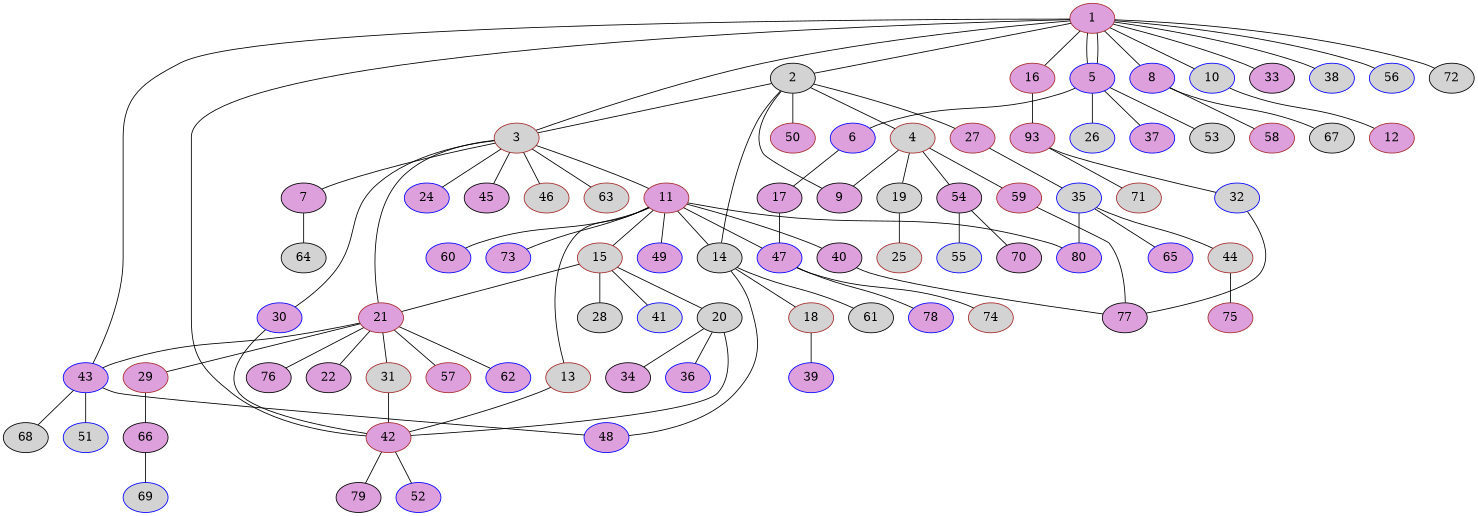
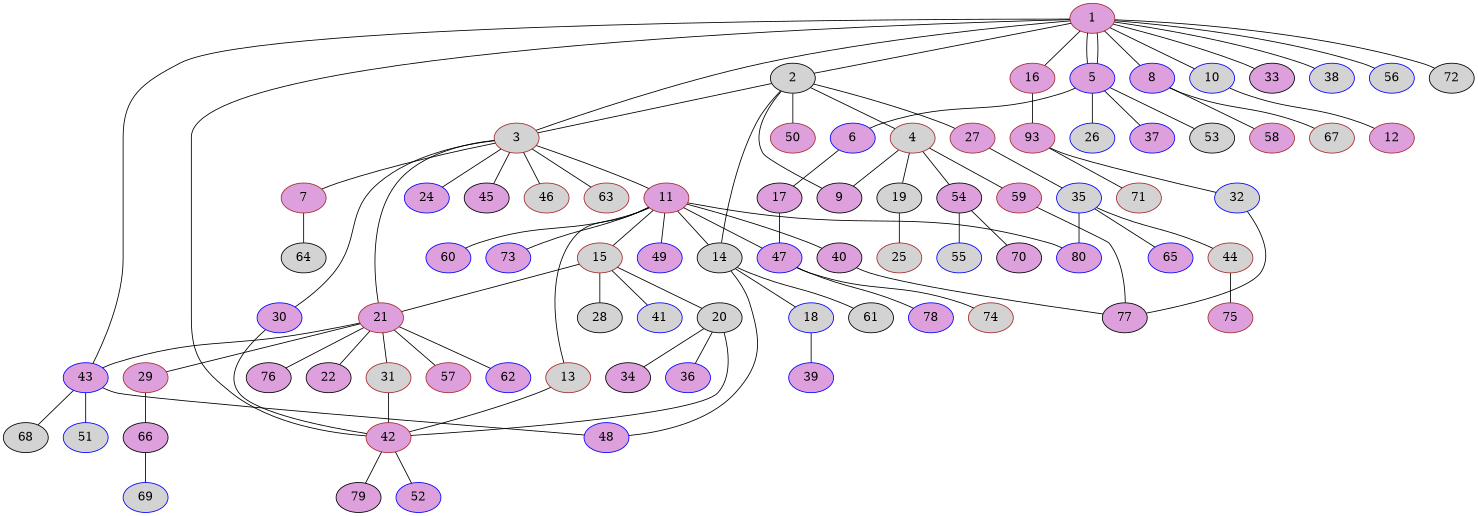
  graph {
    node [color=blue fillcolor=plum style=filled]
    1 [color=brown]
    2 [color=black fillcolor=lightgrey]
    3 [color=brown fillcolor=lightgrey]
    5
    8
    10 [fillcolor=lightgrey]
    16 [color=brown]
    33 [color=black]
    38 [fillcolor=lightgrey]
    42 [color=brown]
    43
    56 [fillcolor=lightgrey]
    72 [color=black fillcolor=lightgrey]
    4 [color=brown fillcolor=lightgrey]
    9 [color=black]
    14 [color=black fillcolor=lightgrey]
    27 [color=brown]
    50 [color=brown]
-   7 [color=black]
+   7 [color=brown]
    11 [color=brown]
    21 [color=brown]
    24
    30
    45 [color=black]
    46 [color=brown fillcolor=lightgrey]
    63 [color=brown fillcolor=lightgrey]
    6
    26 [fillcolor=lightgrey]
    37
    53 [color=black fillcolor=lightgrey]
    58 [color=brown]
-   67 [color=black fillcolor=lightgrey]
+   67 [color=brown fillcolor=lightgrey]
    12 [color=brown]
    n34 [color=brown label=93]
    52
    79 [color=black]
    48
    51 [fillcolor=lightgrey]
    68 [color=black fillcolor=lightgrey]
    19 [color=black fillcolor=lightgrey]
    54 [color=black]
    59 [color=brown]
-   18 [color=brown fillcolor=lightgrey]
+   18 [fillcolor=lightgrey]
    61 [color=black fillcolor=lightgrey]
    35 [fillcolor=lightgrey]
    64 [color=black fillcolor=lightgrey]
    13 [color=brown fillcolor=lightgrey]
    15 [color=brown fillcolor=lightgrey]
    40 [color=black]
    47
    49
    60
    73
    80
    22 [color=black]
    29 [color=brown]
    31 [color=brown fillcolor=lightgrey]
    57 [color=brown]
    62
    76 [color=black]
    25 [color=brown fillcolor=lightgrey]
    55 [fillcolor=lightgrey]
    70 [color=black]
    77 [color=black]
    17 [color=black]
    20 [color=black fillcolor=lightgrey]
    28 [color=black fillcolor=lightgrey]
    41 [fillcolor=lightgrey]
    74 [color=brown fillcolor=lightgrey]
    78
    39
    34 [color=black]
    36
    32 [fillcolor=lightgrey]
    71 [color=brown fillcolor=lightgrey]
    66 [color=black]
    44 [color=brown fillcolor=lightgrey]
    65
    69 [fillcolor=lightgrey]
    75 [color=brown]
    1 -- 2
    1 -- 3
    1 -- 5
    1 -- 5
    1 -- 8
    1 -- 10
    1 -- 16
    1 -- 33
    1 -- 38
    1 -- 42
    1 -- 43
    1 -- 56
    1 -- 72
    2 -- 3
    2 -- 4
    2 -- 9
    2 -- 14
    2 -- 27
    2 -- 50
    3 -- 7
    3 -- 11
    3 -- 21
    3 -- 24
    3 -- 30
    3 -- 45
    3 -- 46
    3 -- 63
    5 -- 6
    5 -- 26
    5 -- 37
    5 -- 53
    8 -- 58
    8 -- 67
    10 -- 12
    16 -- n34
    42 -- 52
    42 -- 79
    43 -- 48
    43 -- 51
    43 -- 68
    4 -- 9
    4 -- 19
    4 -- 54
    4 -- 59
    14 -- 48
    14 -- 18
    14 -- 61
    27 -- 35
    7 -- 64
    11 -- 14
    11 -- 13
    11 -- 15
    11 -- 40
    11 -- 47
    11 -- 49
    11 -- 60
    11 -- 73
    11 -- 80
    21 -- 43
    21 -- 22
    21 -- 29
    21 -- 31
    21 -- 57
    21 -- 62
    21 -- 76
    30 -- 42
    6 -- 17
    n34 -- 32
    n34 -- 71
    19 -- 25
    54 -- 55
    54 -- 70
    59 -- 77
    18 -- 39
    35 -- 80
    35 -- 44
    35 -- 65
    13 -- 42
    15 -- 21
    15 -- 20
    15 -- 28
    15 -- 41
    40 -- 77
    47 -- 74
    47 -- 78
    29 -- 66
    31 -- 42
    17 -- 47
    20 -- 42
    20 -- 34
    20 -- 36
    32 -- 77
    66 -- 69
    44 -- 75
  }
